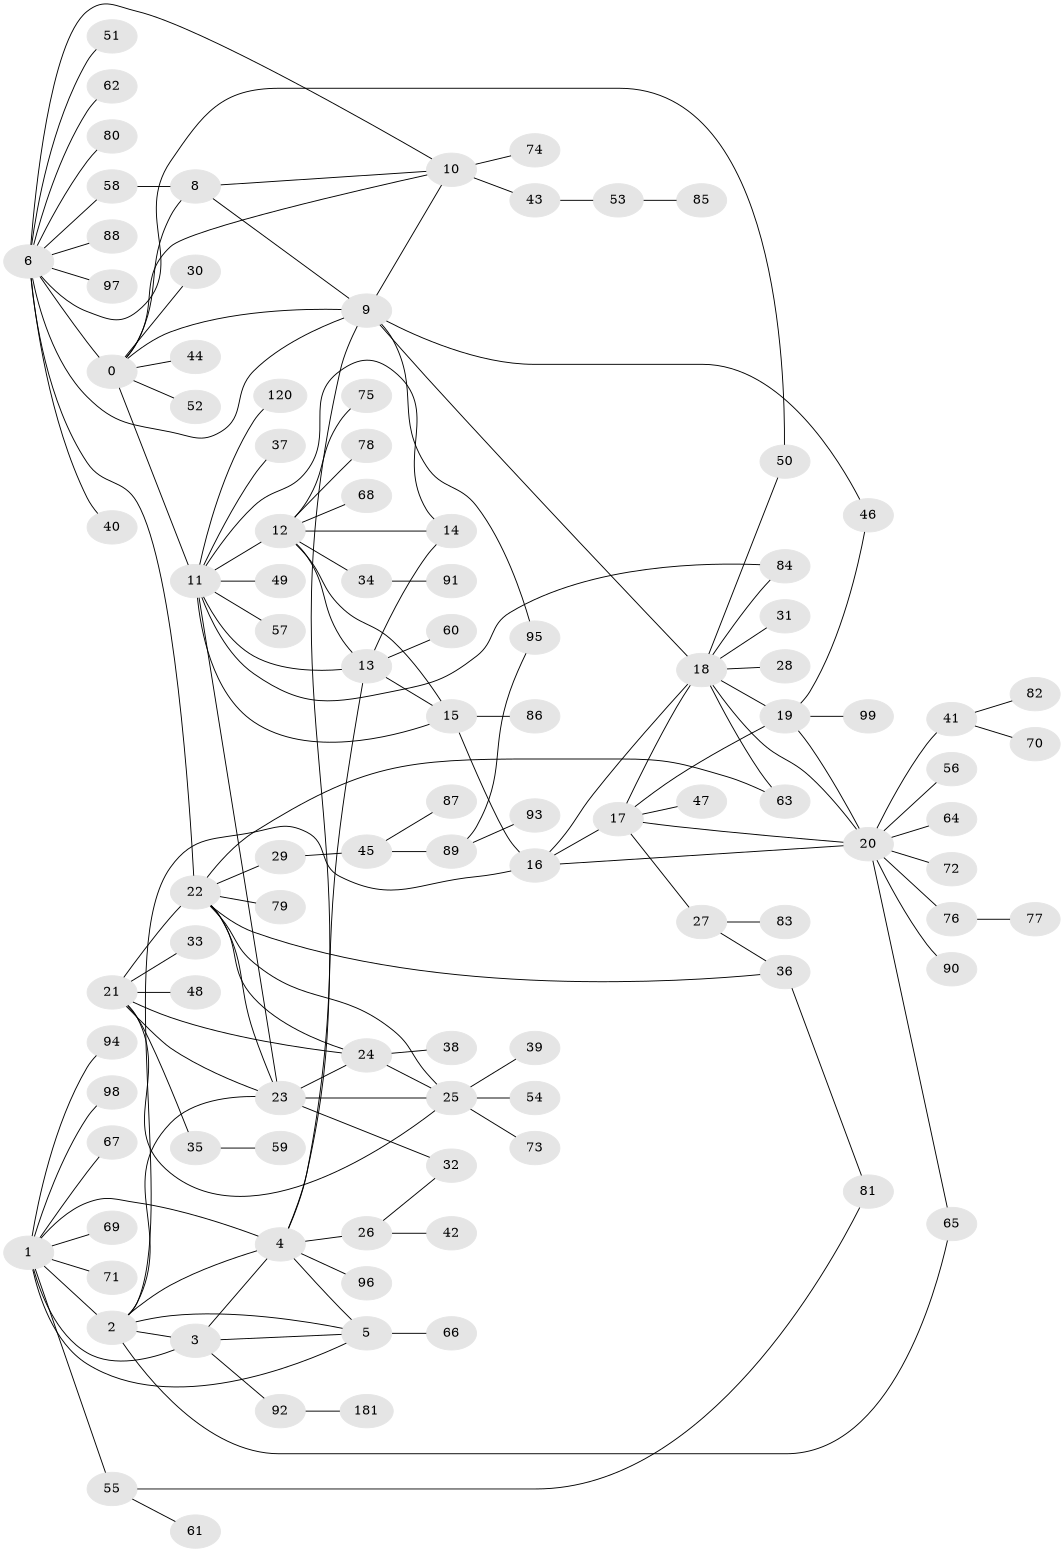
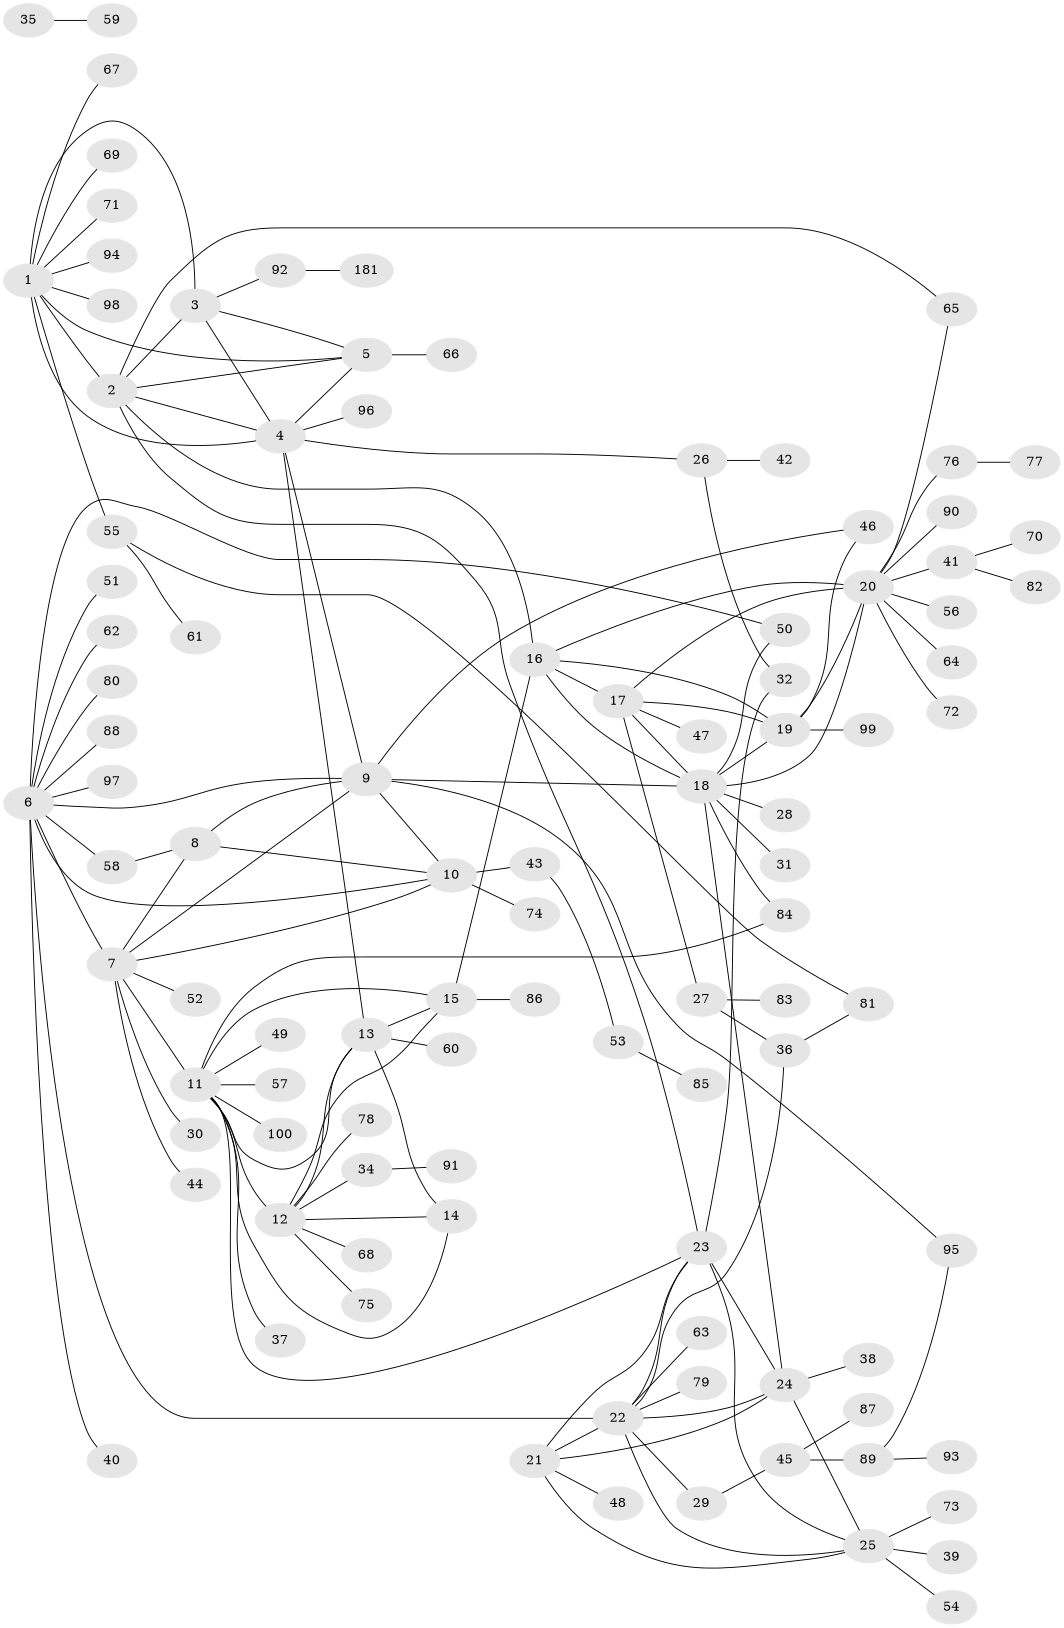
  graph {
    rankdir=LR
    node [color=gray90 style=filled]
    1
    2
    3
    4
    5
    55
    67
    69
    71
    94
    98
    16
    23
    65
    92
    9
    13
    26
    96
    66
    81
    61
    18
    17
    19
    20
    24
    25
    32
    n30 [label=181]
    10
    46
    95
    14
    15
    60
    42
    6
-   7 [label=0]
+   7
    22
    40
    50
    51
    58
    62
    80
    88
    97
    8
    11
    30
    44
    52
    43
    74
    29
    36
    63
    79
    12
    37
    49
    57
    84
-   100 [label=120]
+   100
    28
    31
    53
    34
    68
    75
    78
    86
    91
    27
    47
    99
    41
    56
    64
    72
    76
    90
    83
    38
    70
    82
    77
    21
-   33
    35
    48
    39
    54
    73
    59
    45
    87
    89
    85
    93
    1 -- 2
    1 -- 3
    1 -- 4
    1 -- 5
    1 -- 55
    1 -- 67
    1 -- 69
    1 -- 71
    1 -- 94
    1 -- 98
    2 -- 3
    2 -- 4
    2 -- 5
    2 -- 16
    2 -- 23
    2 -- 65
    3 -- 4
    3 -- 5
    3 -- 92
    4 -- 5
    4 -- 9
    4 -- 13
    4 -- 26
    4 -- 96
    5 -- 66
    55 -- 81
    55 -- 61
    16 -- 18
    16 -- 17
+   16 -- 19
    16 -- 20
    23 -- 24
    23 -- 25
    23 -- 32
    92 -- n30
    9 -- 18
    9 -- 10
    9 -- 46
    9 -- 95
    13 -- 14
    13 -- 15
    13 -- 60
    26 -- 32
    26 -- 42
    18 -- 19
    18 -- 20
-   18 -- 63
+   18 -- 24
    18 -- 50
    18 -- 84
    18 -- 28
    18 -- 31
    17 -- 18
    17 -- 19
    17 -- 20
    17 -- 27
    17 -- 47
    19 -- 20
    19 -- 46
    19 -- 99
    20 -- 65
    20 -- 41
    20 -- 56
    20 -- 64
    20 -- 72
    20 -- 76
    20 -- 90
    24 -- 25
    24 -- 38
    25 -- 39
    25 -- 54
    25 -- 73
    10 -- 43
    10 -- 74
    15 -- 16
    15 -- 86
    6 -- 9
    6 -- 10
    6 -- 7
    6 -- 22
    6 -- 40
    6 -- 50
    6 -- 51
    6 -- 58
    6 -- 62
    6 -- 80
    6 -- 88
    6 -- 97
    7 -- 9
    7 -- 10
    7 -- 8
    7 -- 11
    7 -- 30
    7 -- 44
    7 -- 52
    22 -- 23
    22 -- 24
    22 -- 25
    22 -- 29
    22 -- 36
    22 -- 63
    22 -- 79
    58 -- 8
    8 -- 9
    8 -- 10
    11 -- 23
    11 -- 13
    11 -- 14
    11 -- 15
    11 -- 12
    11 -- 37
    11 -- 49
    11 -- 57
    11 -- 84
    11 -- 100
    43 -- 53
    29 -- 45
    36 -- 81
    12 -- 13
    12 -- 14
    12 -- 15
    12 -- 34
    12 -- 68
    12 -- 75
    12 -- 78
    53 -- 85
    34 -- 91
    27 -- 36
    27 -- 83
    41 -- 70
    41 -- 82
    76 -- 77
    21 -- 23
    21 -- 24
    21 -- 25
    21 -- 22
-   21 -- 33
-   21 -- 35
    21 -- 48
    35 -- 59
    45 -- 87
    45 -- 89
    89 -- 95
    89 -- 93
  }
